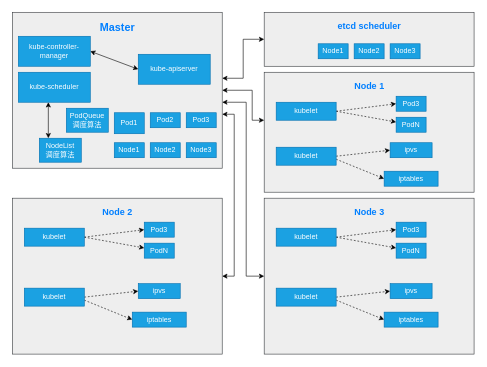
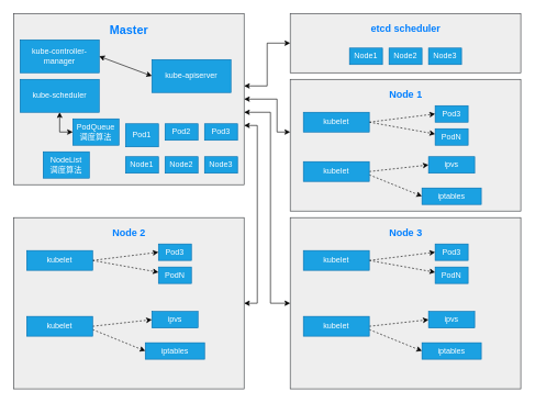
  <mxCell id="0" />
  <mxCell id="1" parent="0" />
  <mxCell id="2" style="edgeStyle=orthogonalEdgeStyle;rounded=0;orthogonalLoop=1;jettySize=auto;html=1;fontSize=15;fontColor=#007FFF;startArrow=classic;startFill=1;strokeColor=default;" parent="1" source="3" target="4" edge="1"><mxGeometry relative="1" as="geometry"><Array as="points"><mxPoint x="405" y="65" /><mxPoint x="405" y="130" /></Array></mxGeometry></mxCell>
  <mxCell id="3" value="" style="rounded=0;whiteSpace=wrap;html=1;fillColor=#eeeeee;strokeColor=#36393d;labelPosition=center;verticalLabelPosition=top;align=center;verticalAlign=bottom;" parent="1" vertex="1"><mxGeometry x="440" y="20" width="350" height="90" as="geometry" /></mxCell>
  <mxCell id="4" value="" style="rounded=0;whiteSpace=wrap;html=1;fillColor=#eeeeee;strokeColor=#36393d;labelPosition=center;verticalLabelPosition=top;align=center;verticalAlign=bottom;" parent="1" vertex="1"><mxGeometry x="20" y="20" width="350" height="260" as="geometry" /></mxCell>
  <mxCell id="5" style="edgeStyle=none;rounded=0;orthogonalLoop=1;jettySize=auto;html=1;exitX=1;exitY=0.5;exitDx=0;exitDy=0;strokeColor=default;startArrow=classic;startFill=1;entryX=0;entryY=0.5;entryDx=0;entryDy=0;" parent="1" source="6" target="7" edge="1"><mxGeometry relative="1" as="geometry"><mxPoint x="240" y="120" as="targetPoint" /><Array as="points" /></mxGeometry></mxCell>
  <mxCell id="6" value="kube-controller-manager" style="rounded=0;whiteSpace=wrap;html=1;fillColor=#1ba1e2;fontColor=#ffffff;strokeColor=#006EAF;" parent="1" vertex="1"><mxGeometry x="30" y="60" width="120" height="50" as="geometry" /></mxCell>
  <mxCell id="7" value="kube-apiserver" style="rounded=0;whiteSpace=wrap;html=1;fillColor=#1ba1e2;fontColor=#ffffff;strokeColor=#006EAF;" parent="1" vertex="1"><mxGeometry x="230" y="90" width="120" height="50" as="geometry" /></mxCell>
  <mxCell id="8" value="kube-scheduler" style="rounded=0;whiteSpace=wrap;html=1;fillColor=#1ba1e2;fontColor=#ffffff;strokeColor=#006EAF;" parent="1" vertex="1"><mxGeometry x="30" y="120" width="120" height="50" as="geometry" /></mxCell>
+ <mxCell id="9" style="edgeStyle=orthogonalEdgeStyle;rounded=0;orthogonalLoop=1;jettySize=auto;html=1;entryX=0.5;entryY=1;entryDx=0;entryDy=0;startArrow=classic;startFill=1;strokeColor=default;exitX=0;exitY=0.5;exitDx=0;exitDy=0;" parent="1" source="10" target="8" edge="1"><mxGeometry relative="1" as="geometry" /></mxCell>
  <mxCell id="10" value="PodQueue&lt;br&gt;调度算法" style="rounded=0;whiteSpace=wrap;html=1;fillColor=#1ba1e2;fontColor=#ffffff;strokeColor=#006EAF;" parent="1" vertex="1"><mxGeometry x="110" y="180" width="70" height="40" as="geometry" /></mxCell>
- <mxCell id="11" style="edgeStyle=orthogonalEdgeStyle;rounded=0;orthogonalLoop=1;jettySize=auto;html=1;entryX=0.417;entryY=1;entryDx=0;entryDy=0;entryPerimeter=0;startArrow=classic;startFill=1;strokeColor=default;" parent="1" source="12" target="8" edge="1"><mxGeometry relative="1" as="geometry"><Array as="points"><mxPoint x="80" y="250" /></Array></mxGeometry></mxCell>
  <mxCell id="12" value="NodeList&lt;br&gt;调度算法" style="rounded=0;whiteSpace=wrap;html=1;fillColor=#1ba1e2;fontColor=#ffffff;strokeColor=#006EAF;" parent="1" vertex="1"><mxGeometry x="65" y="230" width="70" height="40" as="geometry" /></mxCell>
  <mxCell id="13" value="Pod1" style="rounded=0;whiteSpace=wrap;html=1;fillColor=#1ba1e2;fontColor=#ffffff;strokeColor=#006EAF;" parent="1" vertex="1"><mxGeometry x="190" y="187.5" width="50" height="35" as="geometry" /></mxCell>
  <mxCell id="14" value="Pod2" style="rounded=0;whiteSpace=wrap;html=1;fillColor=#1ba1e2;fontColor=#ffffff;strokeColor=#006EAF;" parent="1" vertex="1"><mxGeometry x="250" y="187.5" width="50" height="25" as="geometry" /></mxCell>
  <mxCell id="15" value="Pod3" style="rounded=0;whiteSpace=wrap;html=1;fillColor=#1ba1e2;fontColor=#ffffff;strokeColor=#006EAF;" parent="1" vertex="1"><mxGeometry x="310" y="187.5" width="50" height="25" as="geometry" /></mxCell>
  <mxCell id="16" value="Node1" style="rounded=0;whiteSpace=wrap;html=1;fillColor=#1ba1e2;fontColor=#ffffff;strokeColor=#006EAF;" parent="1" vertex="1"><mxGeometry x="190" y="237.5" width="50" height="25" as="geometry" /></mxCell>
  <mxCell id="17" value="Node2" style="rounded=0;whiteSpace=wrap;html=1;fillColor=#1ba1e2;fontColor=#ffffff;strokeColor=#006EAF;" parent="1" vertex="1"><mxGeometry x="250" y="237.5" width="50" height="25" as="geometry" /></mxCell>
  <mxCell id="18" value="Node3" style="rounded=0;whiteSpace=wrap;html=1;fillColor=#1ba1e2;fontColor=#ffffff;strokeColor=#006EAF;" parent="1" vertex="1"><mxGeometry x="310" y="237.5" width="50" height="25" as="geometry" /></mxCell>
  <mxCell id="19" value="Master" style="text;strokeColor=none;fillColor=none;html=1;fontSize=18;fontStyle=1;verticalAlign=middle;align=center;fontColor=#007FFF;" parent="1" vertex="1"><mxGeometry x="165" y="30" width="60" height="30" as="geometry" /></mxCell>
  <mxCell id="20" value="&lt;font style=&quot;font-size: 15px&quot;&gt;etcd&amp;nbsp;scheduler&lt;/font&gt;" style="text;strokeColor=none;fillColor=none;html=1;fontSize=24;fontStyle=1;verticalAlign=middle;align=center;fontColor=#007FFF;" parent="1" vertex="1"><mxGeometry x="565" y="20" width="100" height="40" as="geometry" /></mxCell>
  <mxCell id="21" value="Node1" style="rounded=0;whiteSpace=wrap;html=1;fillColor=#1ba1e2;fontColor=#ffffff;strokeColor=#006EAF;" parent="1" vertex="1"><mxGeometry x="530" y="72.5" width="50" height="25" as="geometry" /></mxCell>
  <mxCell id="22" value="Node2" style="rounded=0;whiteSpace=wrap;html=1;fillColor=#1ba1e2;fontColor=#ffffff;strokeColor=#006EAF;" parent="1" vertex="1"><mxGeometry x="590" y="72.5" width="50" height="25" as="geometry" /></mxCell>
  <mxCell id="23" value="Node3" style="rounded=0;whiteSpace=wrap;html=1;fillColor=#1ba1e2;fontColor=#ffffff;strokeColor=#006EAF;" parent="1" vertex="1"><mxGeometry x="650" y="72.5" width="50" height="25" as="geometry" /></mxCell>
  <mxCell id="24" style="edgeStyle=orthogonalEdgeStyle;rounded=0;orthogonalLoop=1;jettySize=auto;html=1;fontSize=15;fontColor=#007FFF;startArrow=classic;startFill=1;strokeColor=default;" parent="1" source="25" target="4" edge="1"><mxGeometry relative="1" as="geometry"><Array as="points"><mxPoint x="420" y="200" /><mxPoint x="420" y="150" /></Array></mxGeometry></mxCell>
  <mxCell id="25" value="" style="rounded=0;whiteSpace=wrap;html=1;fillColor=#eeeeee;strokeColor=#36393d;labelPosition=center;verticalLabelPosition=top;align=center;verticalAlign=bottom;" parent="1" vertex="1"><mxGeometry x="440" y="120" width="350" height="200" as="geometry" /></mxCell>
  <mxCell id="26" value="&lt;span style=&quot;font-size: 15px&quot;&gt;Node 1&lt;/span&gt;" style="text;strokeColor=none;fillColor=none;html=1;fontSize=24;fontStyle=1;verticalAlign=middle;align=center;fontColor=#007FFF;" parent="1" vertex="1"><mxGeometry x="565" y="120" width="100" height="40" as="geometry" /></mxCell>
  <mxCell id="27" style="edgeStyle=none;rounded=0;orthogonalLoop=1;jettySize=auto;html=1;entryX=0;entryY=0.5;entryDx=0;entryDy=0;fontSize=15;fontColor=#007FFF;startArrow=none;startFill=0;strokeColor=default;dashed=1;exitX=1;exitY=0.5;exitDx=0;exitDy=0;" parent="1" source="29" target="34" edge="1"><mxGeometry relative="1" as="geometry" /></mxCell>
  <mxCell id="28" style="edgeStyle=none;rounded=0;orthogonalLoop=1;jettySize=auto;html=1;fontSize=15;fontColor=#007FFF;startArrow=none;startFill=0;strokeColor=default;dashed=1;exitX=1;exitY=0.5;exitDx=0;exitDy=0;" parent="1" source="29" target="33" edge="1"><mxGeometry relative="1" as="geometry" /></mxCell>
  <mxCell id="29" value="kubelet" style="rounded=0;whiteSpace=wrap;html=1;fillColor=#1ba1e2;fontColor=#ffffff;strokeColor=#006EAF;" parent="1" vertex="1"><mxGeometry x="460" y="170" width="100" height="30" as="geometry" /></mxCell>
  <mxCell id="30" style="edgeStyle=none;rounded=0;orthogonalLoop=1;jettySize=auto;html=1;entryX=0;entryY=0.5;entryDx=0;entryDy=0;dashed=1;fontSize=15;fontColor=#007FFF;startArrow=none;startFill=0;strokeColor=default;exitX=1;exitY=0.5;exitDx=0;exitDy=0;" parent="1" source="32" target="35" edge="1"><mxGeometry relative="1" as="geometry" /></mxCell>
  <mxCell id="31" style="edgeStyle=none;rounded=0;orthogonalLoop=1;jettySize=auto;html=1;entryX=0;entryY=0.5;entryDx=0;entryDy=0;dashed=1;fontSize=15;fontColor=#007FFF;startArrow=none;startFill=0;strokeColor=default;" parent="1" target="36" edge="1"><mxGeometry relative="1" as="geometry"><mxPoint x="560" y="265" as="sourcePoint" /></mxGeometry></mxCell>
  <mxCell id="32" value="kubelet" style="rounded=0;whiteSpace=wrap;html=1;fillColor=#1ba1e2;fontColor=#ffffff;strokeColor=#006EAF;" parent="1" vertex="1"><mxGeometry x="460" y="245" width="100" height="30" as="geometry" /></mxCell>
  <mxCell id="33" value="PodN" style="rounded=0;whiteSpace=wrap;html=1;fillColor=#1ba1e2;fontColor=#ffffff;strokeColor=#006EAF;" parent="1" vertex="1"><mxGeometry x="660" y="195" width="50" height="25" as="geometry" /></mxCell>
  <mxCell id="34" value="Pod3" style="rounded=0;whiteSpace=wrap;html=1;fillColor=#1ba1e2;fontColor=#ffffff;strokeColor=#006EAF;" parent="1" vertex="1"><mxGeometry x="660" y="160" width="50" height="25" as="geometry" /></mxCell>
  <mxCell id="35" value="ipvs" style="rounded=0;whiteSpace=wrap;html=1;fillColor=#1ba1e2;fontColor=#ffffff;strokeColor=#006EAF;" parent="1" vertex="1"><mxGeometry x="650" y="237.5" width="70" height="25" as="geometry" /></mxCell>
  <mxCell id="36" value="iptables" style="rounded=0;whiteSpace=wrap;html=1;fillColor=#1ba1e2;fontColor=#ffffff;strokeColor=#006EAF;" parent="1" vertex="1"><mxGeometry x="640" y="285" width="90" height="25" as="geometry" /></mxCell>
  <mxCell id="37" style="edgeStyle=orthogonalEdgeStyle;rounded=0;orthogonalLoop=1;jettySize=auto;html=1;fontSize=15;fontColor=#007FFF;startArrow=classic;startFill=1;strokeColor=default;" parent="1" source="38" target="4" edge="1"><mxGeometry relative="1" as="geometry"><Array as="points"><mxPoint x="390" y="460" /><mxPoint x="390" y="190" /></Array></mxGeometry></mxCell>
  <mxCell id="38" value="" style="rounded=0;whiteSpace=wrap;html=1;fillColor=#eeeeee;strokeColor=#36393d;labelPosition=center;verticalLabelPosition=top;align=center;verticalAlign=bottom;" parent="1" vertex="1"><mxGeometry x="20" y="330" width="350" height="260" as="geometry" /></mxCell>
  <mxCell id="39" value="&lt;span style=&quot;font-size: 15px&quot;&gt;Node 2&lt;/span&gt;" style="text;strokeColor=none;fillColor=none;html=1;fontSize=24;fontStyle=1;verticalAlign=middle;align=center;fontColor=#007FFF;" parent="1" vertex="1"><mxGeometry x="145" y="330" width="100" height="40" as="geometry" /></mxCell>
  <mxCell id="40" style="edgeStyle=none;rounded=0;orthogonalLoop=1;jettySize=auto;html=1;entryX=0;entryY=0.5;entryDx=0;entryDy=0;fontSize=15;fontColor=#007FFF;startArrow=none;startFill=0;strokeColor=default;dashed=1;exitX=1;exitY=0.5;exitDx=0;exitDy=0;" parent="1" source="42" target="47" edge="1"><mxGeometry relative="1" as="geometry" /></mxCell>
  <mxCell id="41" style="edgeStyle=none;rounded=0;orthogonalLoop=1;jettySize=auto;html=1;fontSize=15;fontColor=#007FFF;startArrow=none;startFill=0;strokeColor=default;dashed=1;exitX=1;exitY=0.5;exitDx=0;exitDy=0;" parent="1" source="42" target="46" edge="1"><mxGeometry relative="1" as="geometry" /></mxCell>
  <mxCell id="42" value="kubelet" style="rounded=0;whiteSpace=wrap;html=1;fillColor=#1ba1e2;fontColor=#ffffff;strokeColor=#006EAF;" parent="1" vertex="1"><mxGeometry x="40" y="380" width="100" height="30" as="geometry" /></mxCell>
  <mxCell id="43" style="edgeStyle=none;rounded=0;orthogonalLoop=1;jettySize=auto;html=1;entryX=0;entryY=0.5;entryDx=0;entryDy=0;dashed=1;fontSize=15;fontColor=#007FFF;startArrow=none;startFill=0;strokeColor=default;exitX=1;exitY=0.5;exitDx=0;exitDy=0;" parent="1" source="45" target="48" edge="1"><mxGeometry relative="1" as="geometry" /></mxCell>
  <mxCell id="44" style="edgeStyle=none;rounded=0;orthogonalLoop=1;jettySize=auto;html=1;entryX=0;entryY=0.5;entryDx=0;entryDy=0;dashed=1;fontSize=15;fontColor=#007FFF;startArrow=none;startFill=0;strokeColor=default;" parent="1" target="49" edge="1"><mxGeometry relative="1" as="geometry"><mxPoint x="140" y="500" as="sourcePoint" /></mxGeometry></mxCell>
  <mxCell id="45" value="kubelet" style="rounded=0;whiteSpace=wrap;html=1;fillColor=#1ba1e2;fontColor=#ffffff;strokeColor=#006EAF;" parent="1" vertex="1"><mxGeometry x="40" y="480" width="100" height="30" as="geometry" /></mxCell>
  <mxCell id="46" value="PodN" style="rounded=0;whiteSpace=wrap;html=1;fillColor=#1ba1e2;fontColor=#ffffff;strokeColor=#006EAF;" parent="1" vertex="1"><mxGeometry x="240" y="405" width="50" height="25" as="geometry" /></mxCell>
  <mxCell id="47" value="Pod3" style="rounded=0;whiteSpace=wrap;html=1;fillColor=#1ba1e2;fontColor=#ffffff;strokeColor=#006EAF;" parent="1" vertex="1"><mxGeometry x="240" y="370" width="50" height="25" as="geometry" /></mxCell>
  <mxCell id="48" value="ipvs" style="rounded=0;whiteSpace=wrap;html=1;fillColor=#1ba1e2;fontColor=#ffffff;strokeColor=#006EAF;" parent="1" vertex="1"><mxGeometry x="230" y="472.5" width="70" height="25" as="geometry" /></mxCell>
  <mxCell id="49" value="iptables" style="rounded=0;whiteSpace=wrap;html=1;fillColor=#1ba1e2;fontColor=#ffffff;strokeColor=#006EAF;" parent="1" vertex="1"><mxGeometry x="220" y="520" width="90" height="25" as="geometry" /></mxCell>
  <mxCell id="50" style="edgeStyle=orthogonalEdgeStyle;rounded=0;orthogonalLoop=1;jettySize=auto;html=1;fontSize=15;fontColor=#007FFF;startArrow=classic;startFill=1;strokeColor=default;" parent="1" source="51" target="4" edge="1"><mxGeometry relative="1" as="geometry"><Array as="points"><mxPoint x="410" y="460" /><mxPoint x="410" y="170" /></Array></mxGeometry></mxCell>
  <mxCell id="51" value="" style="rounded=0;whiteSpace=wrap;html=1;fillColor=#eeeeee;strokeColor=#36393d;labelPosition=center;verticalLabelPosition=top;align=center;verticalAlign=bottom;" parent="1" vertex="1"><mxGeometry x="440" y="330" width="350" height="260" as="geometry" /></mxCell>
  <mxCell id="52" value="&lt;span style=&quot;font-size: 15px&quot;&gt;Node 3&lt;/span&gt;" style="text;strokeColor=none;fillColor=none;html=1;fontSize=24;fontStyle=1;verticalAlign=middle;align=center;fontColor=#007FFF;" parent="1" vertex="1"><mxGeometry x="565" y="330" width="100" height="40" as="geometry" /></mxCell>
  <mxCell id="53" style="edgeStyle=none;rounded=0;orthogonalLoop=1;jettySize=auto;html=1;entryX=0;entryY=0.5;entryDx=0;entryDy=0;fontSize=15;fontColor=#007FFF;startArrow=none;startFill=0;strokeColor=default;dashed=1;exitX=1;exitY=0.5;exitDx=0;exitDy=0;" parent="1" source="55" target="60" edge="1"><mxGeometry relative="1" as="geometry" /></mxCell>
  <mxCell id="54" style="edgeStyle=none;rounded=0;orthogonalLoop=1;jettySize=auto;html=1;fontSize=15;fontColor=#007FFF;startArrow=none;startFill=0;strokeColor=default;dashed=1;exitX=1;exitY=0.5;exitDx=0;exitDy=0;" parent="1" source="55" target="59" edge="1"><mxGeometry relative="1" as="geometry" /></mxCell>
  <mxCell id="55" value="kubelet" style="rounded=0;whiteSpace=wrap;html=1;fillColor=#1ba1e2;fontColor=#ffffff;strokeColor=#006EAF;" parent="1" vertex="1"><mxGeometry x="460" y="380" width="100" height="30" as="geometry" /></mxCell>
  <mxCell id="56" style="edgeStyle=none;rounded=0;orthogonalLoop=1;jettySize=auto;html=1;entryX=0;entryY=0.5;entryDx=0;entryDy=0;dashed=1;fontSize=15;fontColor=#007FFF;startArrow=none;startFill=0;strokeColor=default;exitX=1;exitY=0.5;exitDx=0;exitDy=0;" parent="1" source="58" target="61" edge="1"><mxGeometry relative="1" as="geometry" /></mxCell>
  <mxCell id="57" style="edgeStyle=none;rounded=0;orthogonalLoop=1;jettySize=auto;html=1;entryX=0;entryY=0.5;entryDx=0;entryDy=0;dashed=1;fontSize=15;fontColor=#007FFF;startArrow=none;startFill=0;strokeColor=default;" parent="1" target="62" edge="1"><mxGeometry relative="1" as="geometry"><mxPoint x="560" y="500" as="sourcePoint" /></mxGeometry></mxCell>
  <mxCell id="58" value="kubelet" style="rounded=0;whiteSpace=wrap;html=1;fillColor=#1ba1e2;fontColor=#ffffff;strokeColor=#006EAF;" parent="1" vertex="1"><mxGeometry x="460" y="480" width="100" height="30" as="geometry" /></mxCell>
  <mxCell id="59" value="PodN" style="rounded=0;whiteSpace=wrap;html=1;fillColor=#1ba1e2;fontColor=#ffffff;strokeColor=#006EAF;" parent="1" vertex="1"><mxGeometry x="660" y="405" width="50" height="25" as="geometry" /></mxCell>
  <mxCell id="60" value="Pod3" style="rounded=0;whiteSpace=wrap;html=1;fillColor=#1ba1e2;fontColor=#ffffff;strokeColor=#006EAF;" parent="1" vertex="1"><mxGeometry x="660" y="370" width="50" height="25" as="geometry" /></mxCell>
  <mxCell id="61" value="ipvs" style="rounded=0;whiteSpace=wrap;html=1;fillColor=#1ba1e2;fontColor=#ffffff;strokeColor=#006EAF;" parent="1" vertex="1"><mxGeometry x="650" y="472.5" width="70" height="25" as="geometry" /></mxCell>
  <mxCell id="62" value="iptables" style="rounded=0;whiteSpace=wrap;html=1;fillColor=#1ba1e2;fontColor=#ffffff;strokeColor=#006EAF;" parent="1" vertex="1"><mxGeometry x="640" y="520" width="90" height="25" as="geometry" /></mxCell>
